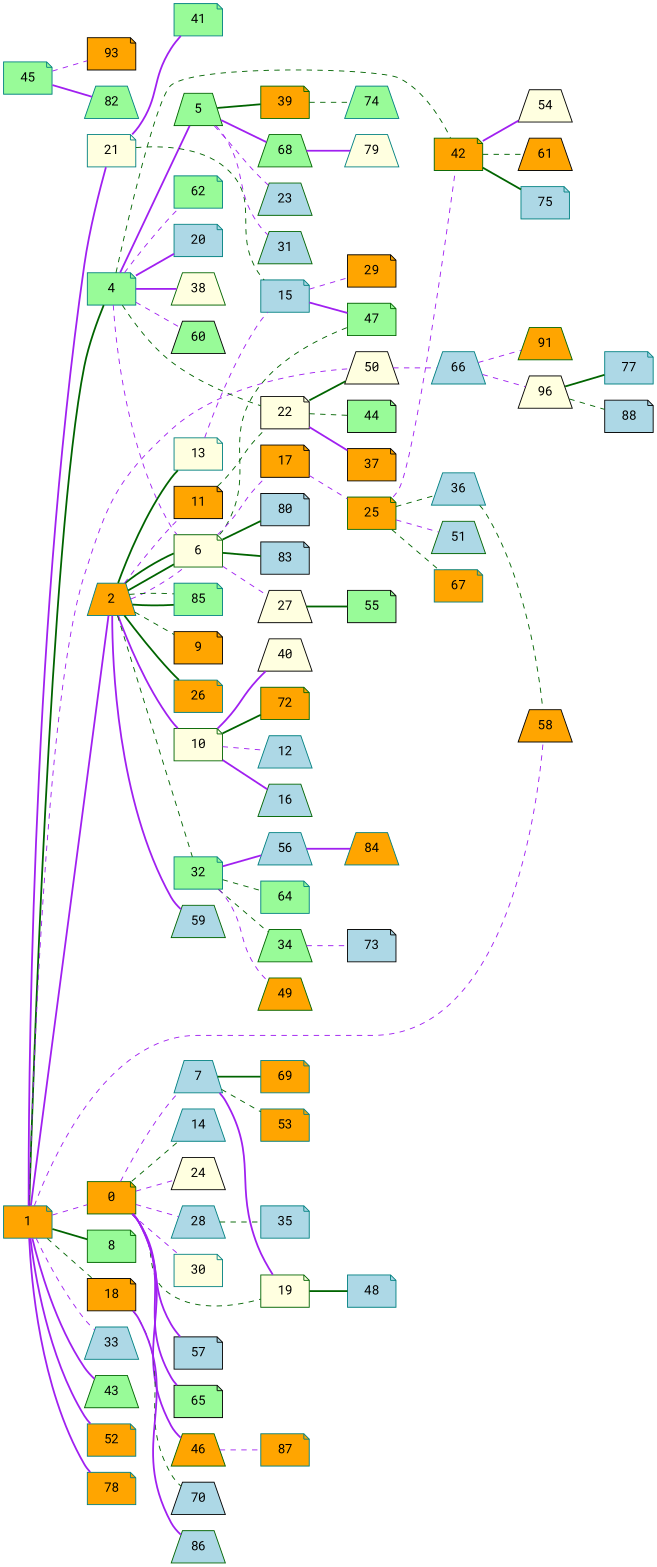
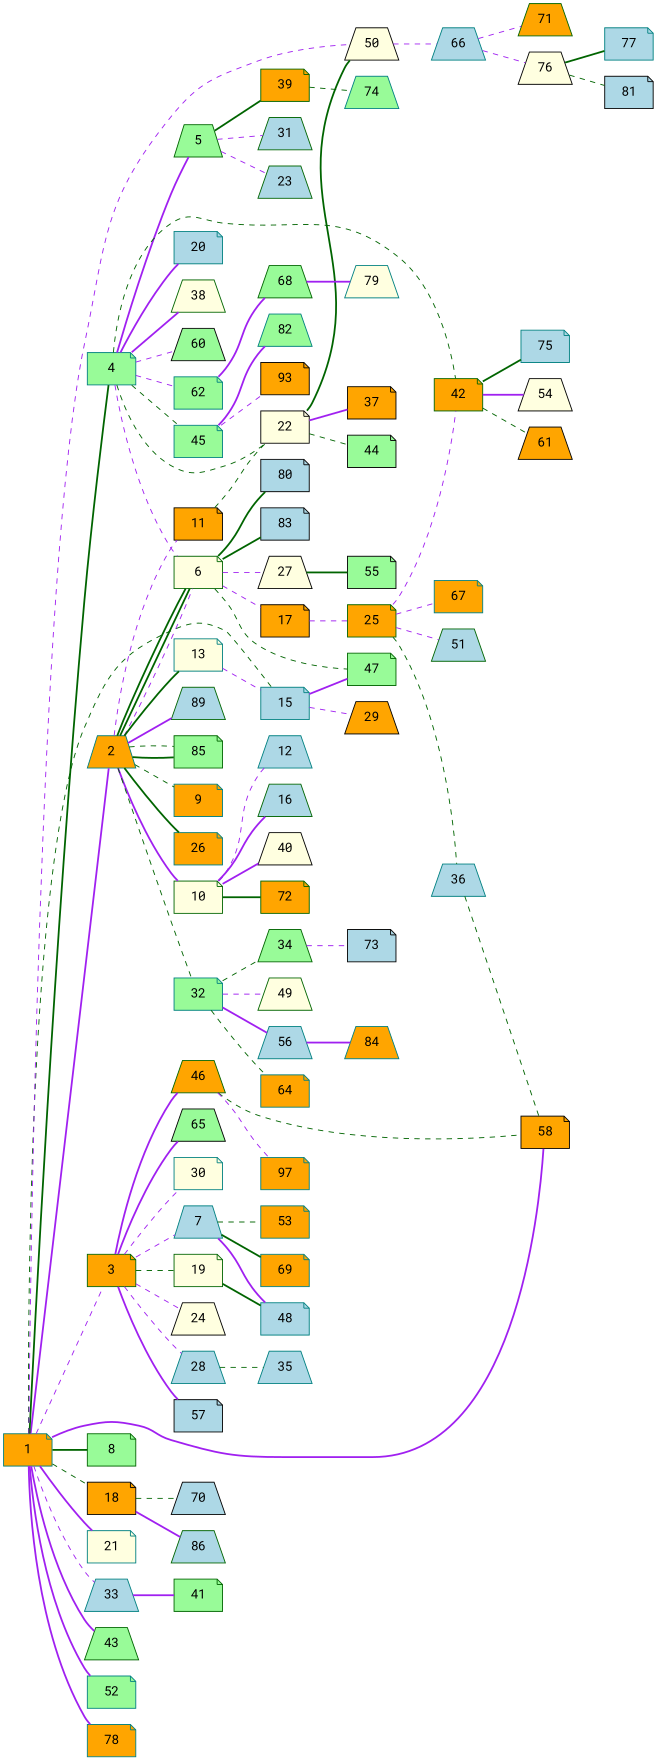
  graph {
    fontname="Roboto Mono"
    rankdir=LR
    node [color=teal fillcolor=lightblue fontname="Roboto Mono" shape=note style=filled]
    edge [color=purple fontname="Roboto Mono" style=dashed]
    1 [fillcolor=orange]
    2 [fillcolor=orange shape=trapezium]
-   3 [color=darkgreen fillcolor=orange label=0]
+   3 [color=darkgreen fillcolor=orange]
    4 [fillcolor=palegreen]
    8 [color=darkgreen fillcolor=palegreen]
    15
    18 [color=black fillcolor=orange]
    21 [fillcolor=lightyellow]
    33 [shape=trapezium]
    43 [color=darkgreen fillcolor=palegreen shape=trapezium]
    50 [color=black fillcolor=lightyellow shape=trapezium]
-   52 [fillcolor=orange]
-   58 [color=black fillcolor=orange shape=trapezium]
+   52 [fillcolor=palegreen]
+   58 [color=black fillcolor=orange]
    78 [fillcolor=orange]
    6 [color=darkgreen fillcolor=lightyellow]
-   9 [color=black fillcolor=orange]
+   9 [fillcolor=orange]
    10 [color=darkgreen fillcolor=lightyellow]
    11 [color=black fillcolor=orange]
    13 [fillcolor=lightyellow]
    26 [fillcolor=orange]
    32 [fillcolor=palegreen]
-   59 [color=darkgreen shape=trapezium]
-   85 [fillcolor=palegreen]
+   59 [color=darkgreen shape=trapezium label=89]
+   85 [color=darkgreen fillcolor=palegreen]
    7 [shape=trapezium]
-   14 [shape=trapezium]
    19 [color=darkgreen fillcolor=lightyellow]
    24 [color=black fillcolor=lightyellow shape=trapezium]
    28 [shape=trapezium]
    30 [fillcolor=lightyellow]
    46 [color=darkgreen fillcolor=orange shape=trapezium]
    57 [color=black]
-   65 [color=black fillcolor=palegreen]
+   65 [color=black fillcolor=palegreen shape=trapezium]
    5 [color=darkgreen fillcolor=palegreen shape=trapezium]
    20
    22 [color=black fillcolor=lightyellow]
    38 [color=darkgreen fillcolor=lightyellow shape=trapezium]
    42 [color=darkgreen fillcolor=orange]
    45 [fillcolor=palegreen]
    60 [color=black fillcolor=palegreen shape=trapezium]
    62 [fillcolor=palegreen]
    47 [color=darkgreen fillcolor=palegreen]
-   29 [color=black fillcolor=orange]
+   29 [color=black fillcolor=orange shape=trapezium]
    70 [color=black shape=trapezium]
    86 [color=darkgreen shape=trapezium]
-   41 [fillcolor=palegreen]
+   41 [color=darkgreen fillcolor=palegreen]
    66 [shape=trapezium]
    17 [color=black fillcolor=orange]
    80 [color=black]
    83 [color=black]
    27 [color=black fillcolor=lightyellow shape=trapezium]
    12 [shape=trapezium]
    16 [color=darkgreen shape=trapezium]
    40 [color=black fillcolor=lightyellow shape=trapezium]
    72 [color=darkgreen fillcolor=orange]
    34 [color=darkgreen fillcolor=palegreen shape=trapezium]
-   49 [color=darkgreen fillcolor=orange shape=trapezium]
+   49 [color=darkgreen fillcolor=lightyellow shape=trapezium]
    56 [shape=trapezium]
-   64 [fillcolor=palegreen]
+   64 [fillcolor=orange]
    53 [fillcolor=orange]
    69 [fillcolor=orange]
    48
-   35
-   87 [fillcolor=orange]
+   35 [shape=trapezium]
+   87 [fillcolor=orange label=97]
    23 [color=darkgreen shape=trapezium]
    31 [color=darkgreen shape=trapezium]
    39 [color=darkgreen fillcolor=orange]
    68 [color=darkgreen fillcolor=palegreen shape=trapezium]
    37 [color=black fillcolor=orange]
    44 [color=black fillcolor=palegreen]
    54 [color=black fillcolor=lightyellow shape=trapezium]
    61 [color=black fillcolor=orange shape=trapezium]
    75
    n73 [color=black fillcolor=orange label=93]
    82 [fillcolor=palegreen shape=trapezium]
    74 [fillcolor=palegreen shape=trapezium]
    79 [fillcolor=lightyellow shape=trapezium]
    25 [color=darkgreen fillcolor=orange]
    55 [color=black fillcolor=palegreen]
    36 [shape=trapezium]
    51 [color=darkgreen shape=trapezium]
    67 [fillcolor=orange]
    73 [color=black]
    84 [fillcolor=orange shape=trapezium]
-   71 [color=darkgreen fillcolor=orange shape=trapezium label=91]
-   76 [color=black fillcolor=lightyellow shape=trapezium label=96]
+   71 [color=darkgreen fillcolor=orange shape=trapezium]
+   76 [color=black fillcolor=lightyellow shape=trapezium]
    77
-   81 [color=black label=88]
+   81 [color=black]
    1 -- 2 [style=bold]
    1 -- 3
    1 -- 4 [color=darkgreen style=bold]
    1 -- 8 [color=darkgreen style=bold]
-   21 -- 15 [color=darkgreen]
+   1 -- 15 [color=darkgreen]
    1 -- 18 [color=darkgreen]
    1 -- 21 [style=bold]
    1 -- 33
    1 -- 43 [style=bold]
    1 -- 50
    1 -- 52 [style=bold]
-   1 -- 58
+   1 -- 58 [style=bold]
    1 -- 78 [style=bold]
    2 -- 6
    2 -- 6 [color=darkgreen style=bold]
    2 -- 6 [color=darkgreen style=bold]
    2 -- 9 [color=darkgreen]
    2 -- 10 [style=bold]
    2 -- 11
    2 -- 13 [color=darkgreen style=bold]
    2 -- 26 [color=darkgreen style=bold]
    2 -- 32 [color=darkgreen]
    2 -- 59 [style=bold]
    2 -- 85 [color=darkgreen style=bold]
    2 -- 85 [color=darkgreen]
    3 -- 7
-   3 -- 14 [color=darkgreen]
    3 -- 19 [color=darkgreen]
    3 -- 24
    3 -- 28
    3 -- 30
    3 -- 46 [style=bold]
    3 -- 57 [style=bold]
    3 -- 65 [style=bold]
    4 -- 6
    4 -- 5 [style=bold]
    4 -- 20 [style=bold]
    4 -- 22 [color=darkgreen]
    4 -- 38 [style=bold]
    4 -- 42 [color=darkgreen]
+   4 -- 45 [color=darkgreen]
    4 -- 60
    4 -- 62
    15 -- 47 [style=bold]
    15 -- 29
    18 -- 70 [color=darkgreen]
    18 -- 86 [style=bold]
-   21 -- 41 [style=bold]
+   33 -- 41 [style=bold]
    50 -- 66
    6 -- 47 [color=darkgreen]
    6 -- 17
    6 -- 80 [color=darkgreen style=bold]
    6 -- 83 [color=darkgreen style=bold]
    6 -- 27
    10 -- 12
    10 -- 16 [style=bold]
    10 -- 40 [style=bold]
    10 -- 72 [color=darkgreen style=bold]
    11 -- 22 [color=darkgreen]
    13 -- 15
    32 -- 34 [color=darkgreen]
    32 -- 49
    32 -- 56 [style=bold]
    32 -- 64 [color=darkgreen]
-   7 -- 19 [style=bold]
+   7 -- 48 [style=bold]
    7 -- 53 [color=darkgreen]
    7 -- 69 [color=darkgreen style=bold]
    19 -- 48 [color=darkgreen style=bold]
    28 -- 35 [color=darkgreen]
+   46 -- 58 [color=darkgreen]
    46 -- 87
    5 -- 23
    5 -- 31
    5 -- 39 [color=darkgreen style=bold]
-   5 -- 68 [style=bold]
+   62 -- 68 [style=bold]
    22 -- 50 [color=darkgreen style=bold]
    22 -- 37 [style=bold]
    22 -- 44 [color=darkgreen]
    42 -- 54 [style=bold]
    42 -- 61 [color=darkgreen]
    42 -- 75 [color=darkgreen style=bold]
    45 -- n73
    45 -- 82 [style=bold]
    66 -- 71
    66 -- 76
    17 -- 25
    27 -- 55 [color=darkgreen style=bold]
    34 -- 73
    56 -- 84 [style=bold]
    39 -- 74 [color=darkgreen]
    68 -- 79 [style=bold]
    25 -- 42
    25 -- 36 [color=darkgreen]
    25 -- 51
-   25 -- 67 [color=darkgreen]
+   25 -- 67
    36 -- 58 [color=darkgreen]
    76 -- 77 [color=darkgreen style=bold]
    76 -- 81 [color=darkgreen]
  }
